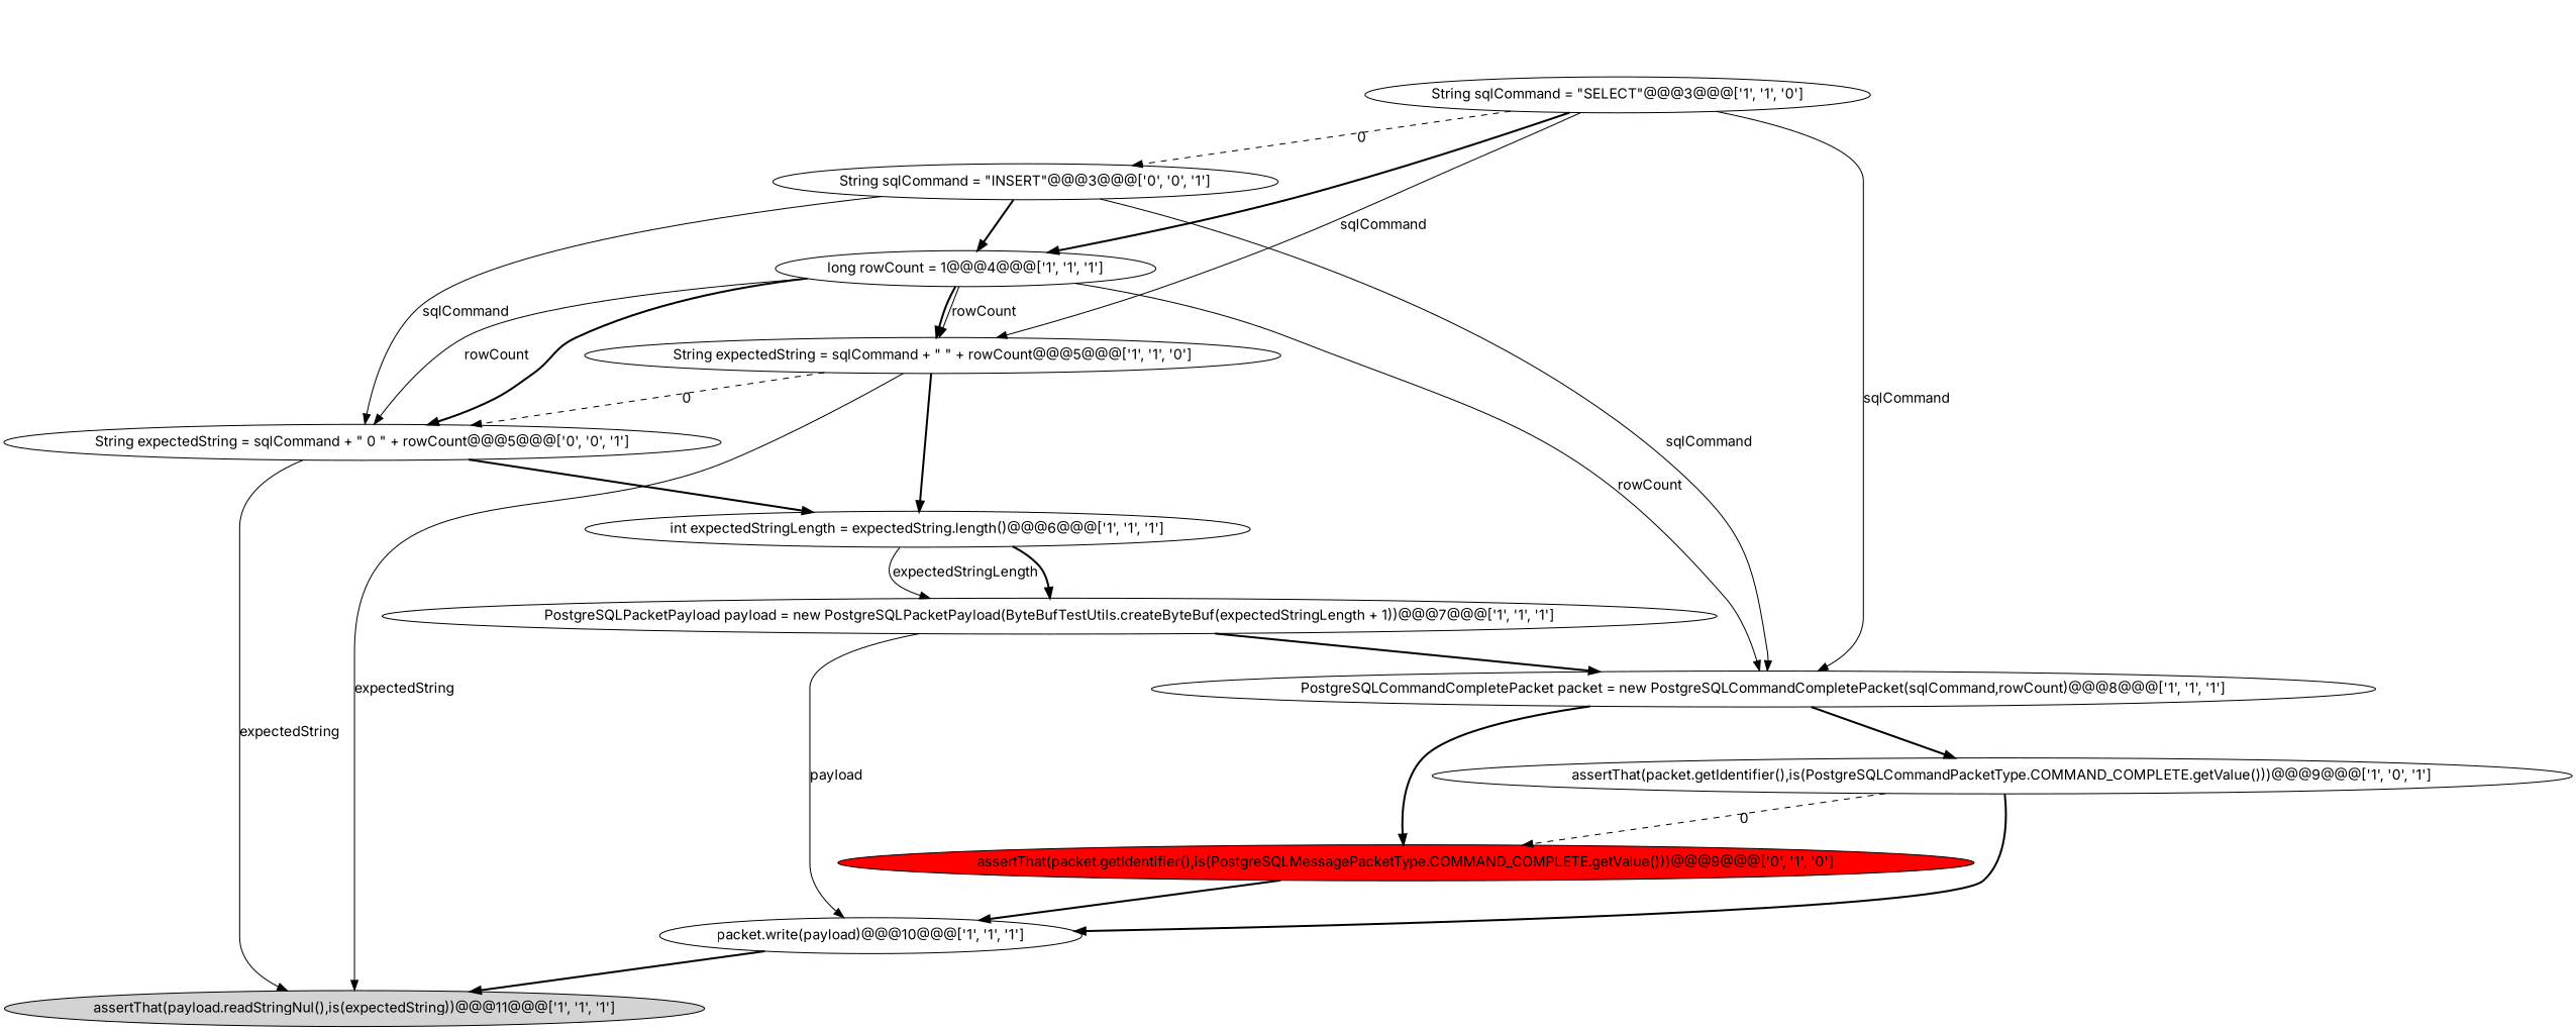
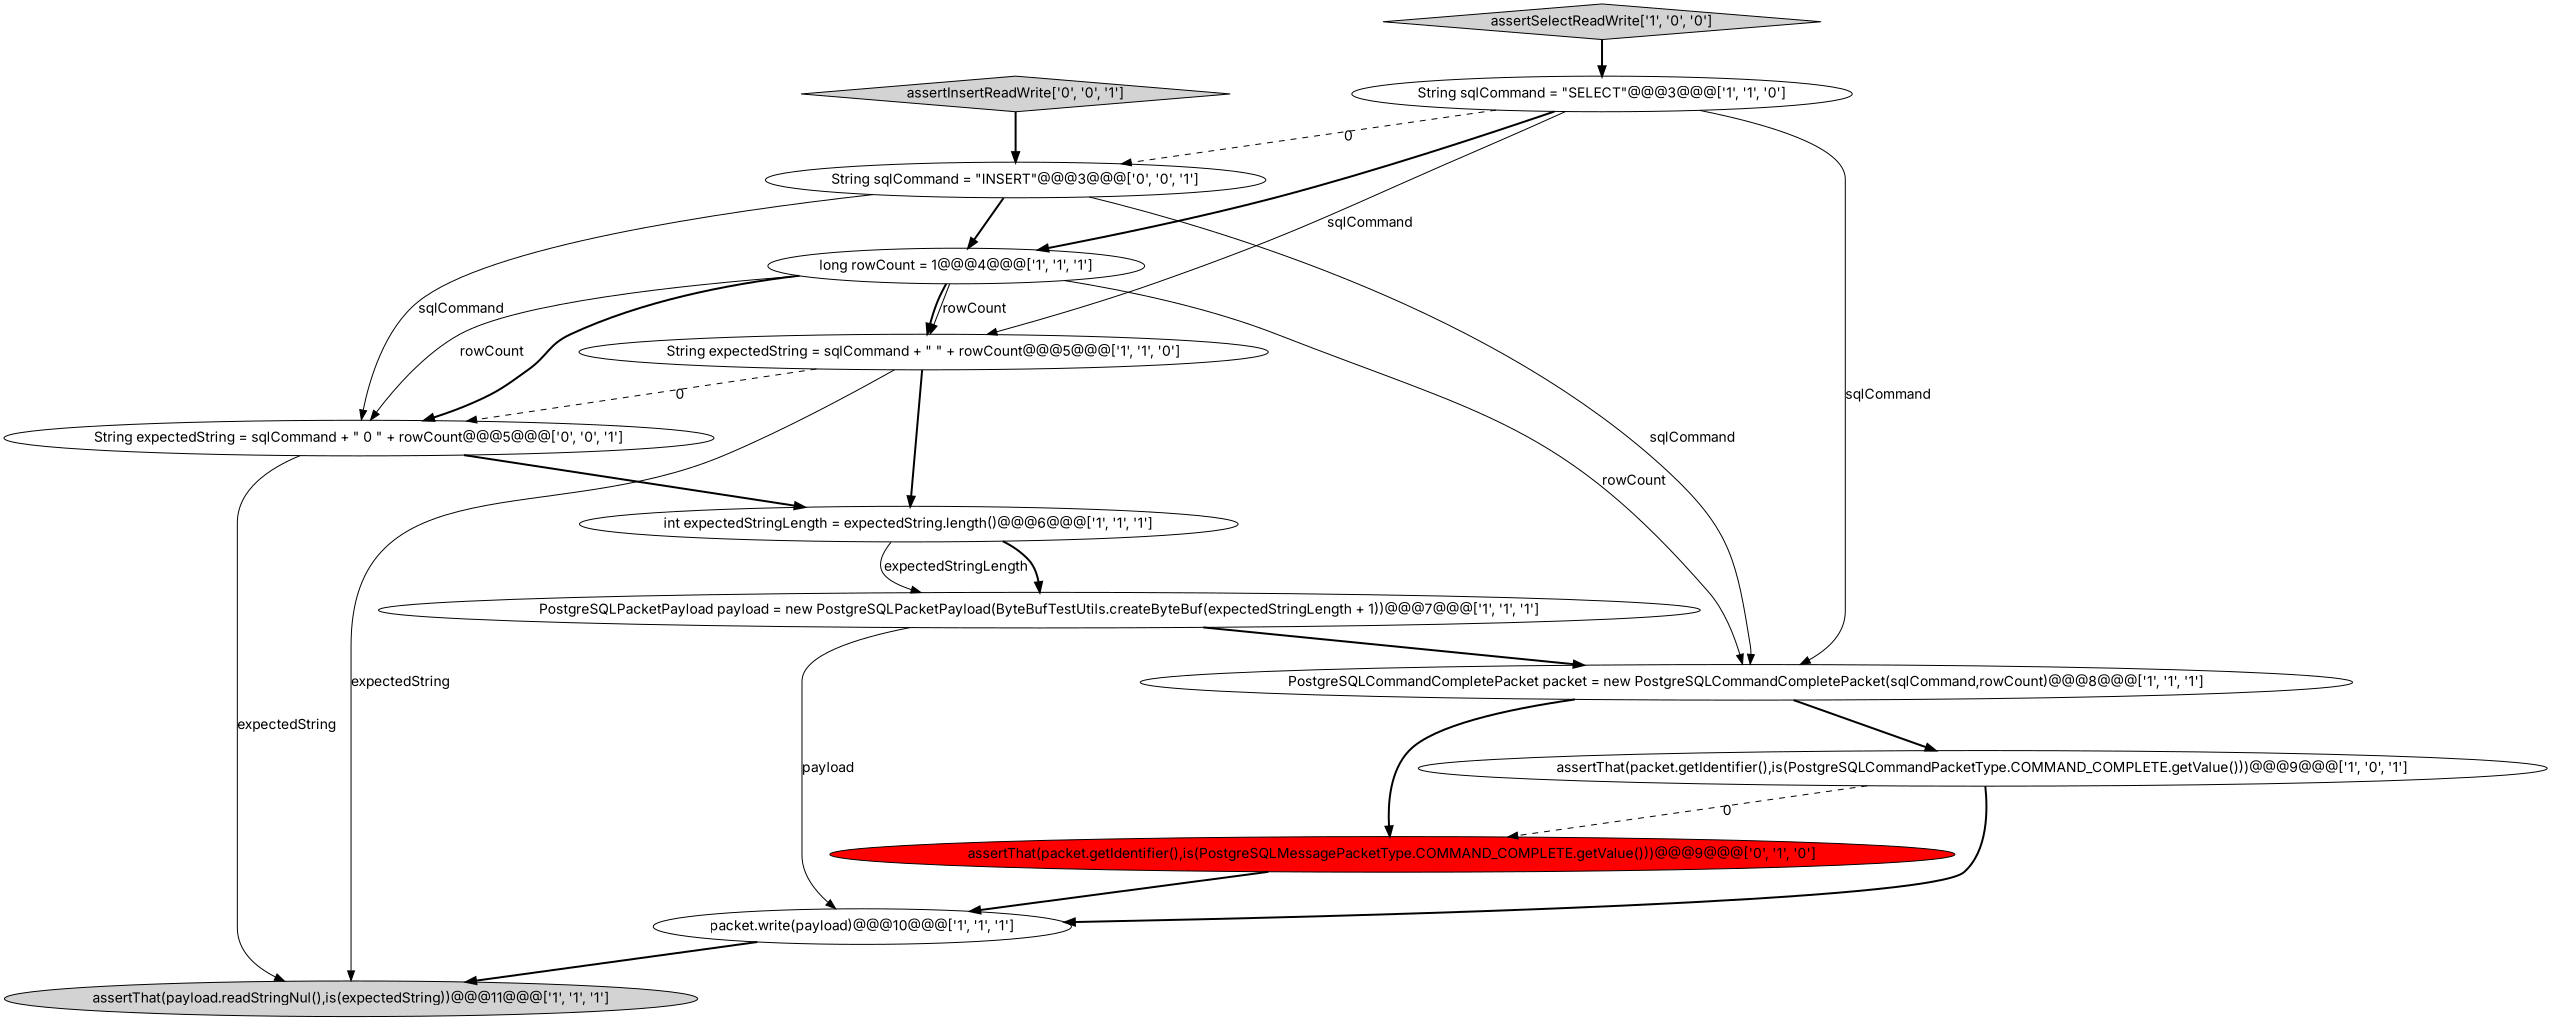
  digraph {
    fontname=Inter
    node [fillcolor=white fontname=Inter shape=ellipse style=filled]
    edge [fontname=Inter style=bold]
    n1 [label="String sqlCommand = \"INSERT\"@@@3@@@['0', '0', '1']"]
    n2 [label="long rowCount = 1@@@4@@@['1', '1', '1']"]
    n3 [label="PostgreSQLCommandCompletePacket packet = new PostgreSQLCommandCompletePacket(sqlCommand,rowCount)@@@8@@@['1', '1', '1']"]
    n4 [label="String expectedString = sqlCommand + \" 0 \" + rowCount@@@5@@@['0', '0', '1']"]
    n5 [label="String expectedString = sqlCommand + \" \" + rowCount@@@5@@@['1', '1', '0']"]
    n6 [label="assertThat(packet.getIdentifier(),is(PostgreSQLCommandPacketType.COMMAND_COMPLETE.getValue()))@@@9@@@['1', '0', '1']"]
    n7 [fillcolor=red label="assertThat(packet.getIdentifier(),is(PostgreSQLMessagePacketType.COMMAND_COMPLETE.getValue()))@@@9@@@['0', '1', '0']"]
    n8 [label="int expectedStringLength = expectedString.length()@@@6@@@['1', '1', '1']"]
    n9 [fillcolor=lightgray label="assertThat(payload.readStringNul(),is(expectedString))@@@11@@@['1', '1', '1']"]
+   n10 [fillcolor=lightgray label="assertInsertReadWrite['0', '0', '1']" shape=diamond]
    n11 [label="String sqlCommand = \"SELECT\"@@@3@@@['1', '1', '0']"]
    n12 [label="PostgreSQLPacketPayload payload = new PostgreSQLPacketPayload(ByteBufTestUtils.createByteBuf(expectedStringLength + 1))@@@7@@@['1', '1', '1']"]
    n13 [label="packet.write(payload)@@@10@@@['1', '1', '1']"]
+   n14 [fillcolor=lightgray label="assertSelectReadWrite['1', '0', '0']" shape=diamond]
    n1 -> n2
    n1 -> n3 [label=sqlCommand style=solid]
    n1 -> n4 [label=sqlCommand style=solid]
    n2 -> n3 [label=rowCount style=solid]
    n2 -> n4
    n2 -> n4 [label=rowCount style=solid]
    n2 -> n5
    n2 -> n5 [label=rowCount style=solid]
    n3 -> n6
    n3 -> n7
    n4 -> n8
    n4 -> n9 [label=expectedString style=solid]
    n5 -> n4 [label=0 style=dashed]
    n5 -> n8
    n5 -> n9 [label=expectedString style=solid]
    n6 -> n7 [label=0 style=dashed]
    n6 -> n13
    n7 -> n13
    n8 -> n12 [label=expectedStringLength style=solid]
    n8 -> n12
+   n10 -> n1
    n11 -> n1 [label=0 style=dashed]
    n11 -> n2
    n11 -> n3 [label=sqlCommand style=solid]
    n11 -> n5 [label=sqlCommand style=solid]
    n12 -> n3
    n12 -> n13 [label=payload style=solid]
    n13 -> n9
+   n14 -> n11
  }
